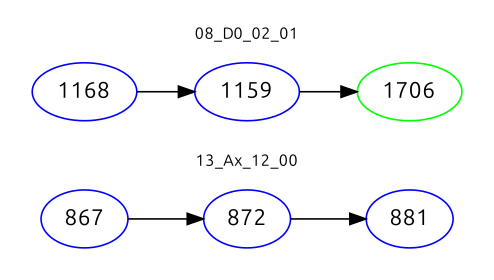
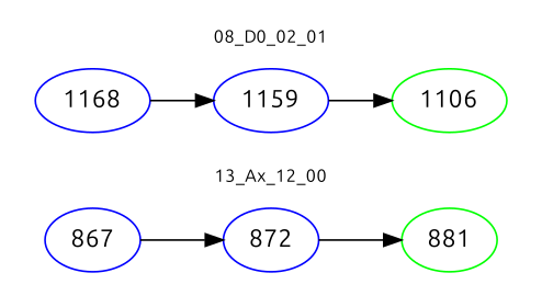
  digraph {
    fontname=Ubuntu
    rankdir=LR
    node [color=blue fontname=Ubuntu]
    edge [color=black fontname=Ubuntu]
    n1 [label=867]
    n2 [label=872]
-   n3 [label=881]
+   n3 [color=green label=881]
    n4 [label=1168]
    n5 [label=1159]
-   n6 [color=green label=1706]
+   n6 [color=green label=1106]
    subgraph cluster_1 {
      color=white
      fontsize=10
      label="13_Ax_12_00"
      n1
      n2
      n3
    }
    subgraph cluster_2 {
      color=white
      fontsize=10
      label="08_D0_02_01"
      n4
      n5
      n6
    }
    n1 -> n2
    n2 -> n3
    n4 -> n5
    n5 -> n6
  }
